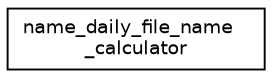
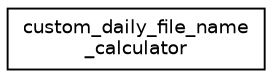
  digraph {
    rankdir=LR
-   n1 [color=black fillcolor=white fontname=Helvetica fontsize=10 height=0.2 label="name_daily_file_name\l_calculator" shape=record style=filled width=0.4]
+   n1 [color=black fillcolor=white fontname=Helvetica fontsize=10 height=0.2 label="custom_daily_file_name\l_calculator" shape=record style=filled width=0.4]
  }
